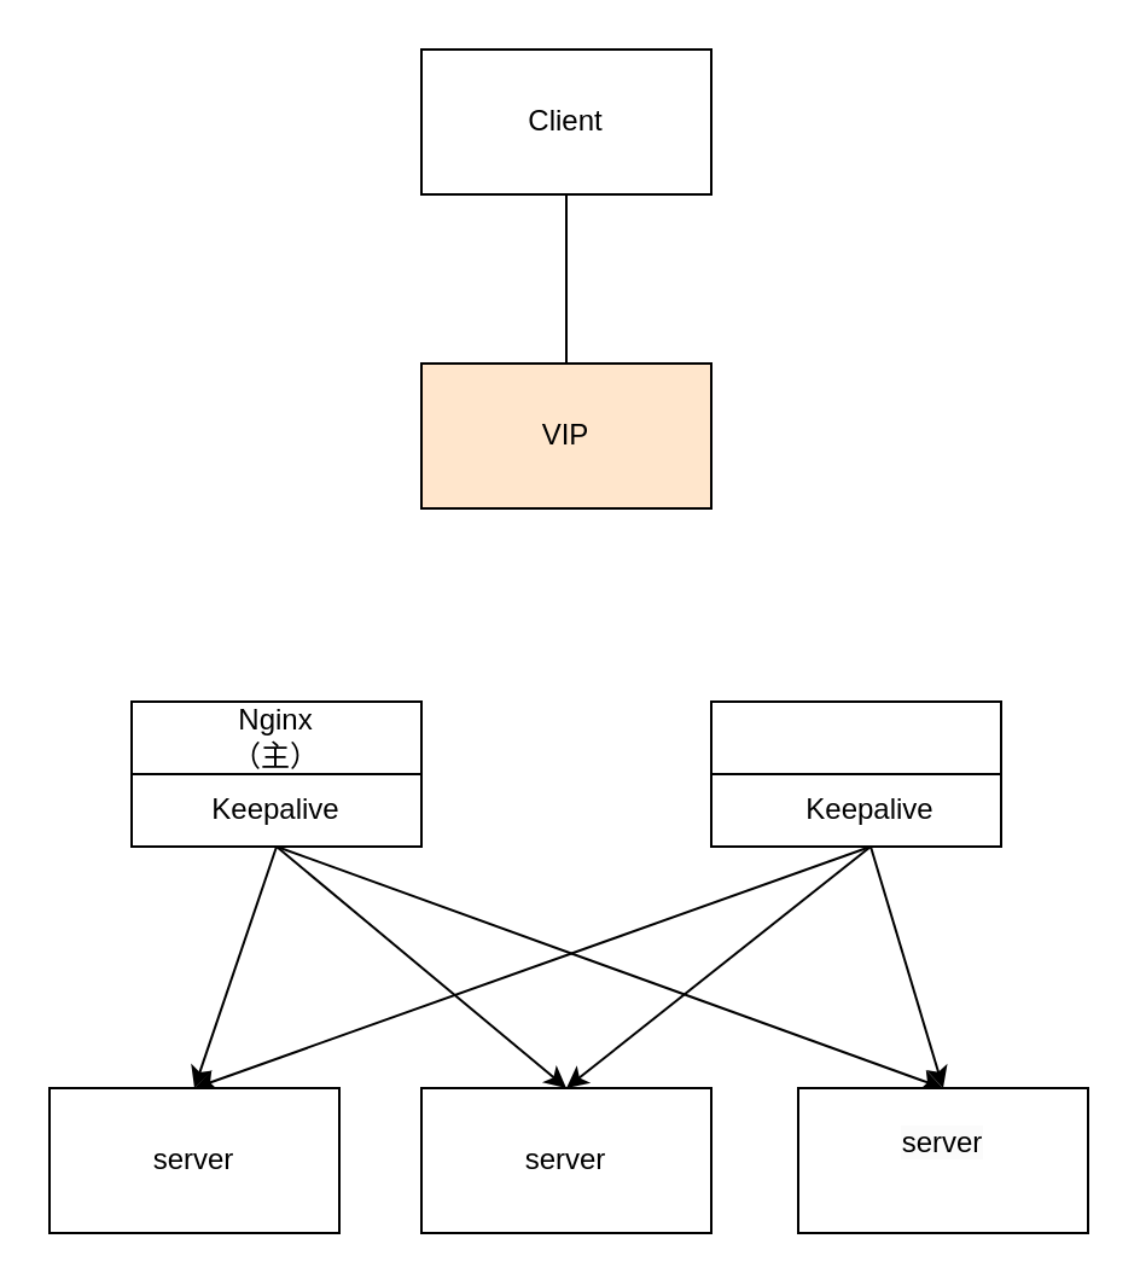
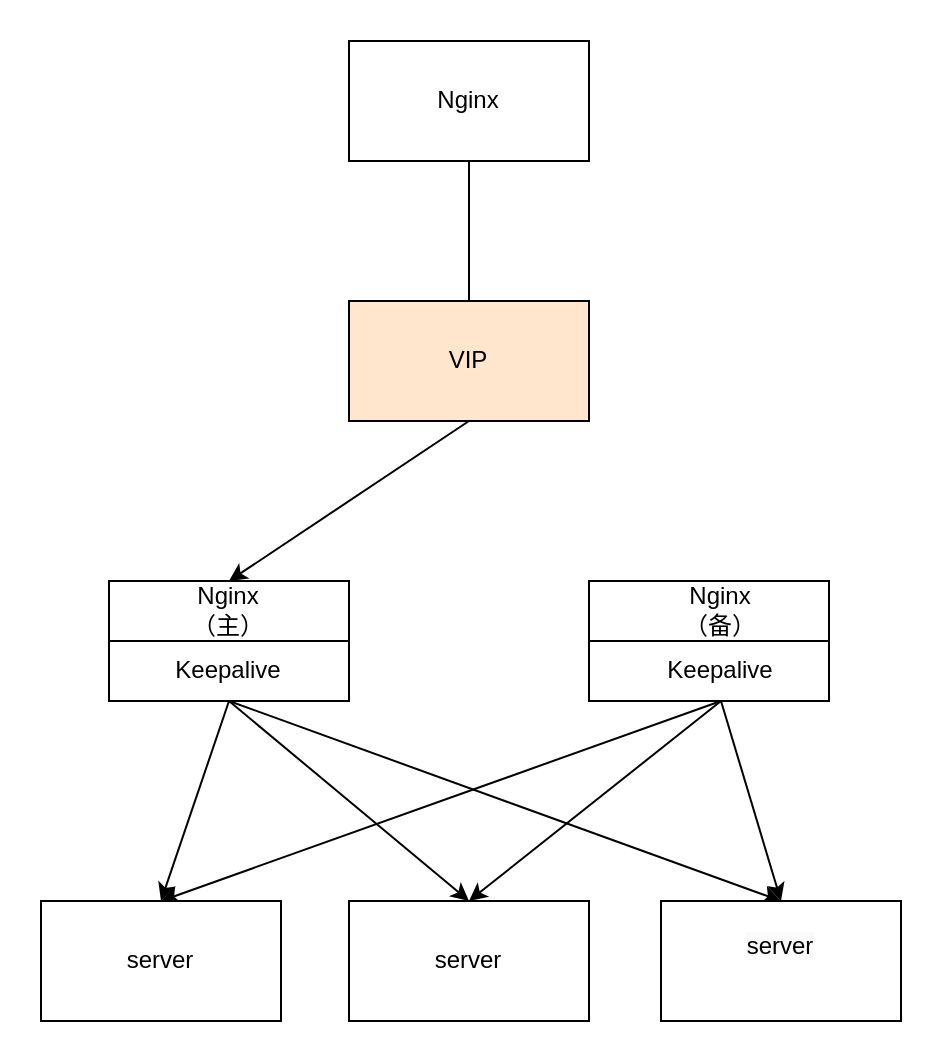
  <mxCell id="0" />
  <mxCell id="1" parent="0" />
  <mxCell id="2" style="edgeStyle=orthogonalEdgeStyle;rounded=0;orthogonalLoop=1;jettySize=auto;html=1;exitX=0.5;exitY=1;exitDx=0;exitDy=0;entryX=0.5;entryY=0;entryDx=0;entryDy=0;endArrow=none;" edge="1" parent="1" source="3" target="5"><mxGeometry relative="1" as="geometry" /></mxCell>
- <mxCell id="3" value="Client" style="rounded=0;whiteSpace=wrap;html=1;" vertex="1" parent="1"><mxGeometry x="174" y="20" width="120" height="60" as="geometry" /></mxCell>
+ <mxCell id="3" value="Nginx" style="rounded=0;whiteSpace=wrap;html=1;" vertex="1" parent="1"><mxGeometry x="174" y="20" width="120" height="60" as="geometry" /></mxCell>
+ <mxCell id="4" style="rounded=0;orthogonalLoop=1;jettySize=auto;html=1;exitX=0.5;exitY=1;exitDx=0;exitDy=0;entryX=0.5;entryY=0;entryDx=0;entryDy=0;endArrow=classic;endFill=1;" edge="1" parent="1" source="5" target="10"><mxGeometry relative="1" as="geometry" /></mxCell>
  <mxCell id="5" value="VIP" style="rounded=0;whiteSpace=wrap;html=1;fillColor=#ffe6cc;" vertex="1" parent="1"><mxGeometry x="174" y="150" width="120" height="60" as="geometry" /></mxCell>
  <mxCell id="6" value="" style="rounded=0;whiteSpace=wrap;html=1;" vertex="1" parent="1"><mxGeometry x="54" y="290" width="120" height="60" as="geometry" /></mxCell>
  <mxCell id="7" value="" style="rounded=0;whiteSpace=wrap;html=1;" vertex="1" parent="1"><mxGeometry x="294" y="290" width="120" height="60" as="geometry" /></mxCell>
  <mxCell id="8" style="edgeStyle=orthogonalEdgeStyle;rounded=0;orthogonalLoop=1;jettySize=auto;html=1;exitX=0;exitY=0.5;exitDx=0;exitDy=0;entryX=1;entryY=0.5;entryDx=0;entryDy=0;endArrow=none;endFill=0;" edge="1" parent="1" source="7" target="7"><mxGeometry relative="1" as="geometry"><Array as="points"><mxPoint x="360" y="320" /><mxPoint x="360" y="320" /></Array></mxGeometry></mxCell>
  <mxCell id="9" style="edgeStyle=orthogonalEdgeStyle;rounded=0;orthogonalLoop=1;jettySize=auto;html=1;exitX=0;exitY=0.5;exitDx=0;exitDy=0;entryX=1;entryY=0.5;entryDx=0;entryDy=0;endArrow=none;endFill=0;" edge="1" parent="1" source="6" target="6"><mxGeometry relative="1" as="geometry"><Array as="points"><mxPoint x="114" y="320" /><mxPoint x="114" y="320" /></Array></mxGeometry></mxCell>
  <mxCell id="10" value="Nginx（主）" style="text;html=1;strokeColor=none;fillColor=none;align=center;verticalAlign=middle;whiteSpace=wrap;rounded=0;" vertex="1" parent="1"><mxGeometry x="84" y="290" width="60" height="30" as="geometry" /></mxCell>
  <mxCell id="11" style="edgeStyle=none;rounded=0;orthogonalLoop=1;jettySize=auto;html=1;exitX=0.5;exitY=1;exitDx=0;exitDy=0;entryX=0.5;entryY=0;entryDx=0;entryDy=0;endArrow=classic;endFill=1;" edge="1" parent="1" source="14" target="20"><mxGeometry relative="1" as="geometry" /></mxCell>
  <mxCell id="12" style="edgeStyle=none;rounded=0;orthogonalLoop=1;jettySize=auto;html=1;exitX=0.5;exitY=1;exitDx=0;exitDy=0;entryX=0.5;entryY=0;entryDx=0;entryDy=0;endArrow=classic;endFill=1;" edge="1" parent="1" source="14" target="21"><mxGeometry relative="1" as="geometry" /></mxCell>
  <mxCell id="13" style="edgeStyle=none;rounded=0;orthogonalLoop=1;jettySize=auto;html=1;exitX=0.5;exitY=1;exitDx=0;exitDy=0;entryX=0.5;entryY=0;entryDx=0;entryDy=0;endArrow=classic;endFill=1;" edge="1" parent="1" source="14" target="22"><mxGeometry relative="1" as="geometry" /></mxCell>
  <mxCell id="14" value="Keepalive" style="text;html=1;strokeColor=none;fillColor=none;align=center;verticalAlign=middle;whiteSpace=wrap;rounded=0;" vertex="1" parent="1"><mxGeometry x="84" y="320" width="60" height="30" as="geometry" /></mxCell>
+ <mxCell id="15" value="Nginx（备）" style="text;html=1;strokeColor=none;fillColor=none;align=center;verticalAlign=middle;whiteSpace=wrap;rounded=0;" vertex="1" parent="1"><mxGeometry x="330" y="290" width="60" height="30" as="geometry" /></mxCell>
  <mxCell id="16" style="edgeStyle=none;rounded=0;orthogonalLoop=1;jettySize=auto;html=1;exitX=0.5;exitY=1;exitDx=0;exitDy=0;endArrow=classic;endFill=1;" edge="1" parent="1" source="19"><mxGeometry relative="1" as="geometry"><mxPoint x="390" y="450" as="targetPoint" /></mxGeometry></mxCell>
  <mxCell id="17" style="edgeStyle=none;rounded=0;orthogonalLoop=1;jettySize=auto;html=1;exitX=0.5;exitY=1;exitDx=0;exitDy=0;entryX=0.5;entryY=0;entryDx=0;entryDy=0;endArrow=classic;endFill=1;" edge="1" parent="1" source="19" target="21"><mxGeometry relative="1" as="geometry" /></mxCell>
  <mxCell id="18" style="edgeStyle=none;rounded=0;orthogonalLoop=1;jettySize=auto;html=1;exitX=0.5;exitY=1;exitDx=0;exitDy=0;entryX=0.5;entryY=0;entryDx=0;entryDy=0;endArrow=classic;endFill=1;" edge="1" parent="1" source="19" target="20"><mxGeometry relative="1" as="geometry" /></mxCell>
  <mxCell id="19" value="Keepalive" style="text;html=1;strokeColor=none;fillColor=none;align=center;verticalAlign=middle;whiteSpace=wrap;rounded=0;" vertex="1" parent="1"><mxGeometry x="330" y="320" width="60" height="30" as="geometry" /></mxCell>
  <mxCell id="20" value="server" style="rounded=0;whiteSpace=wrap;html=1;" vertex="1" parent="1"><mxGeometry x="20" y="450" width="120" height="60" as="geometry" /></mxCell>
  <mxCell id="21" value="server" style="rounded=0;whiteSpace=wrap;html=1;" vertex="1" parent="1"><mxGeometry x="174" y="450" width="120" height="60" as="geometry" /></mxCell>
  <mxCell id="22" value="&#10;&lt;span style=&quot;color: rgb(0, 0, 0); font-family: Helvetica; font-size: 12px; font-style: normal; font-variant-ligatures: normal; font-variant-caps: normal; font-weight: 400; letter-spacing: normal; orphans: 2; text-align: center; text-indent: 0px; text-transform: none; widows: 2; word-spacing: 0px; -webkit-text-stroke-width: 0px; background-color: rgb(251, 251, 251); text-decoration-thickness: initial; text-decoration-style: initial; text-decoration-color: initial; float: none; display: inline !important;&quot;&gt;server&lt;/span&gt;&#10;&#10;" style="rounded=0;whiteSpace=wrap;html=1;" vertex="1" parent="1"><mxGeometry x="330" y="450" width="120" height="60" as="geometry" /></mxCell>
